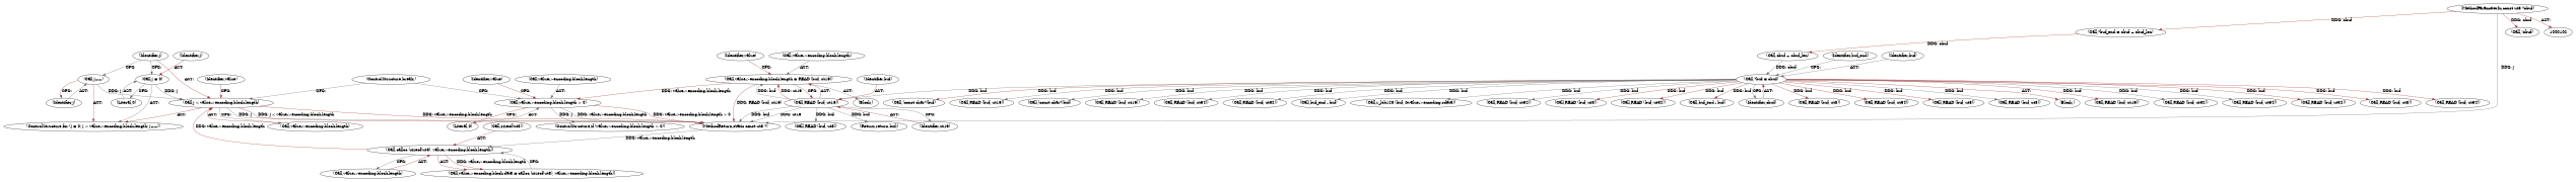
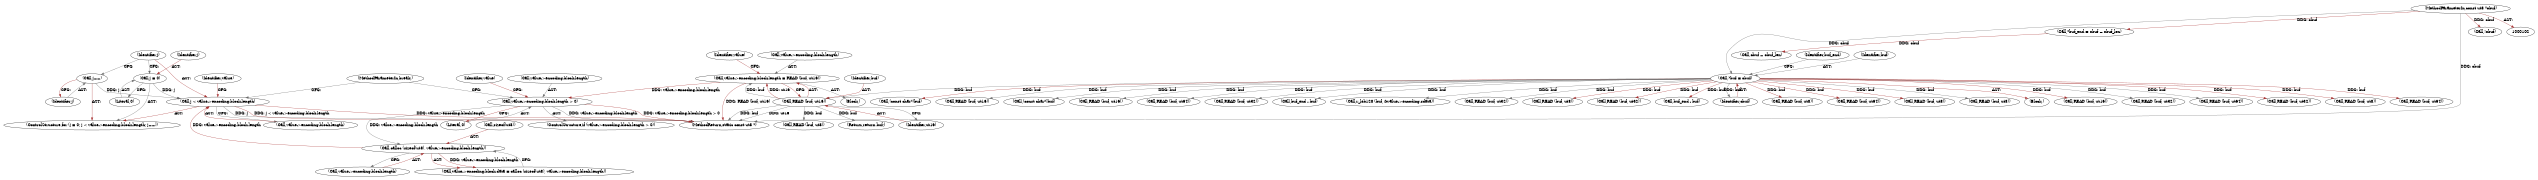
  digraph {
    edge [color=gray40]
    n1 [label="(Call,j < value->encoding.block.length)"]
    n2 [label="(ControlStructure,for (j = 0; j < value->encoding.block.length; j++))"]
    n3 [label="(Call,value->encoding.block.length)"]
    n4 [label="(MethodReturn,static const ut8 *)"]
    n5 [label="(Call,j++)"]
    n6 [label="(Identifier,j)"]
    n7 [label="(Call,j = 0)"]
    n8 [label="(Literal,0)"]
    n9 [label="(Call,calloc (sizeof(ut8), value->encoding.block.length))"]
    n10 [label="(Call,value->encoding.block.length)"]
    n11 [label="(Call,value->encoding.block.data = calloc (sizeof(ut8), value->encoding.block.length))"]
    n12 [label="(Call,value->encoding.block.length > 0)"]
    n13 [label="(Literal,0)"]
    n14 [label="(ControlStructure,if (value->encoding.block.length > 0))"]
    n15 [label="(Call,value->encoding.block.length = READ (buf, ut16))"]
    n16 [label="(Call,READ (buf, ut16))"]
    n17 [label="(Block,)"]
    n18 [label="(Call,READ (buf, ut8))"]
    n19 [label="(Identifier,ut16)"]
    n20 [label="(Return,return buf;)"]
    n21 [label="(Call,*buf = obuf)"]
    n22 [label="(Call,r_leb128 (buf, &value->encoding.sdata))"]
    n23 [label="(Call,READ (buf, ut32))"]
    n24 [label="(Call,READ (buf, ut8))"]
    n25 [label="(Call,READ (buf, ut32))"]
    n26 [label="(Call,buf_end - buf)"]
    n27 [label="(Identifier,obuf)"]
    n28 [label="(Call,READ (buf, ut8))"]
    n29 [label="(Call,READ (buf, ut64))"]
    n30 [label="(Call,READ (buf, ut8))"]
    n31 [label="(Call,READ (buf, ut8))"]
    n32 [label="(Block,)"]
    n33 [label="(Call,READ (buf, ut16))"]
    n34 [label="(Call,READ (buf, ut32))"]
    n35 [label="(Call,READ (buf, ut64))"]
    n36 [label="(Call,READ (buf, ut32))"]
    n37 [label="(Call,READ (buf, ut8))"]
    n38 [label="(Call,READ (buf, ut64))"]
    n39 [label="(Call,(const char*)buf)"]
    n40 [label="(Call,READ (buf, ut16))"]
    n41 [label="(Call,(const char*)buf)"]
    n42 [label="(Call,READ (buf, ut16))"]
    n43 [label="(Call,READ (buf, ut64))"]
    n44 [label="(Call,READ (buf, ut32))"]
    n45 [label="(Call,buf_end - buf)"]
    n46 [label="(MethodParameterIn,const ut8 *obuf)"]
    n47 [label="(Call,*buf_end = obuf + obuf_len)"]
    n48 [label="(Call,!obuf)"]
    1000102
    n50 [label="(Call,obuf + obuf_len)"]
    n51 [label="(Identifier,j)"]
    n52 [label="(Identifier,buf)"]
    n53 [label="(Identifier,value)"]
    n54 [label="(Call,sizeof(ut8))"]
    n55 [label="(Identifier,value)"]
    n56 [label="(Identifier,j)"]
    n57 [label="(Identifier,value)"]
    n58 [label="(Call,value->encoding.block.length)"]
-   n59 [label="(ControlStructure,break;)"]
+   n59 [label="(MethodParameterIn,break;)"]
    n60 [label="(Identifier,buf_end)"]
    n61 [label="(Identifier,buf)"]
    n62 [label="(Call,value->encoding.block.length)"]
    n1 -> n2 [color=brown label="AST: "]
    n1 -> n3 [label="CFG: "]
    n1 -> n4 [label="DDG: j"]
    n1 -> n4 [color=brown label="DDG: j < value->encoding.block.length"]
    n1 -> n4 [color=brown label="DDG: value->encoding.block.length"]
    n3 -> n1 [color=brown label="AST: "]
    n5 -> n1 [label="DDG: j"]
    n5 -> n2 [color=brown label="AST: "]
    n5 -> n6 [color=brown label="CFG: "]
    n6 -> n5 [label="AST: "]
    n7 -> n1 [label="DDG: j"]
    n7 -> n2 [label="AST: "]
    n7 -> n8 [label="CFG: "]
    n8 -> n7 [label="AST: "]
    n9 -> n1 [color=brown label="DDG: value->encoding.block.length"]
    n9 -> n10 [label="CFG: "]
    n9 -> n11 [color=brown label="AST: "]
    n9 -> n11 [color=brown label="DDG: value->encoding.block.length"]
    n10 -> n9 [color=brown label="AST: "]
    n11 -> n9 [label="CFG: "]
    n12 -> n4 [label="DDG: value->encoding.block.length"]
    n12 -> n4 [color=brown label="DDG: value->encoding.block.length > 0"]
-   n4 -> n9 [label="DDG: value->encoding.block.length"]
+   n12 -> n9 [label="DDG: value->encoding.block.length"]
    n12 -> n13 [color=brown label="CFG: "]
-   n12 -> n14 [label="DDG: j"]
+   n12 -> n14 [label="AST: "]
    n13 -> n12 [label="AST: "]
    n15 -> n4 [color=brown label="DDG: READ (buf, ut16)"]
    n15 -> n12 [color=brown label="DDG: value->encoding.block.length"]
    n15 -> n16 [color=brown label="CFG: "]
    n15 -> n17 [label="AST: "]
    n16 -> n4 [label="DDG: ut16"]
    n16 -> n4 [label="DDG: buf"]
    n16 -> n15 [color=brown label="AST: "]
    n16 -> n15 [label="DDG: buf"]
    n16 -> n15 [color=brown label="DDG: ut16"]
    n16 -> n18 [label="DDG: buf"]
    n16 -> n19 [label="CFG: "]
    n16 -> n20 [label="DDG: buf"]
    n19 -> n16 [color=brown label="AST: "]
    n21 -> n16 [label="DDG: buf"]
    n21 -> n22 [label="DDG: buf"]
    n21 -> n23 [label="DDG: buf"]
    n21 -> n24 [color=brown label="DDG: buf"]
    n21 -> n25 [color=brown label="DDG: buf"]
    n21 -> n26 [color=brown label="DDG: buf"]
-   n21 -> n27 [label="CFG: "]
+   n21 -> n27 [label="DDG: buf"]
    n21 -> n28 [color=brown label="DDG: buf"]
    n21 -> n29 [color=brown label="DDG: buf"]
    n21 -> n30 [color=brown label="DDG: buf"]
    n21 -> n31 [label="DDG: buf"]
    n21 -> n32 [color=brown label="AST: "]
    n21 -> n33 [color=brown label="DDG: buf"]
    n21 -> n34 [label="DDG: buf"]
    n21 -> n35 [label="DDG: buf"]
    n21 -> n36 [color=brown label="DDG: buf"]
    n21 -> n37 [color=brown label="DDG: buf"]
    n21 -> n38 [color=brown label="DDG: buf"]
    n21 -> n39 [color=brown label="DDG: buf"]
    n21 -> n40 [label="DDG: buf"]
    n21 -> n41 [label="DDG: buf"]
    n21 -> n42 [label="DDG: buf"]
    n21 -> n43 [label="DDG: buf"]
    n21 -> n44 [label="DDG: buf"]
    n21 -> n45 [label="DDG: buf"]
    n27 -> n21 [color=brown label="AST: "]
-   n46 -> n4 [label="DDG: j"]
-   n50 -> n21 [label="DDG: obuf"]
+   n46 -> n4 [label="DDG: obuf"]
+   n46 -> n21 [label="DDG: obuf"]
    n46 -> n47 [color=brown label="DDG: obuf"]
    n46 -> n48 [color=brown label="DDG: obuf"]
    n46 -> 1000102 [color=brown label="AST: "]
    n47 -> n50 [color=brown label="DDG: obuf"]
    n51 -> n1 [color=brown label="AST: "]
    n51 -> n5 [label="CFG: "]
    n51 -> n7 [label="CFG: "]
    n52 -> n16 [color=brown label="AST: "]
    n53 -> n12 [color=brown label="CFG: "]
    n54 -> n9 [color=brown label="AST: "]
    n55 -> n15 [color=brown label="CFG: "]
    n56 -> n7 [color=brown label="AST: "]
    n57 -> n1 [color=brown label="CFG: "]
    n58 -> n15 [label="AST: "]
    n59 -> n1 [label="CFG: "]
    n59 -> n12 [label="CFG: "]
    n60 -> n21 [label="CFG: "]
    n61 -> n21 [label="AST: "]
    n62 -> n12 [label="AST: "]
  }
